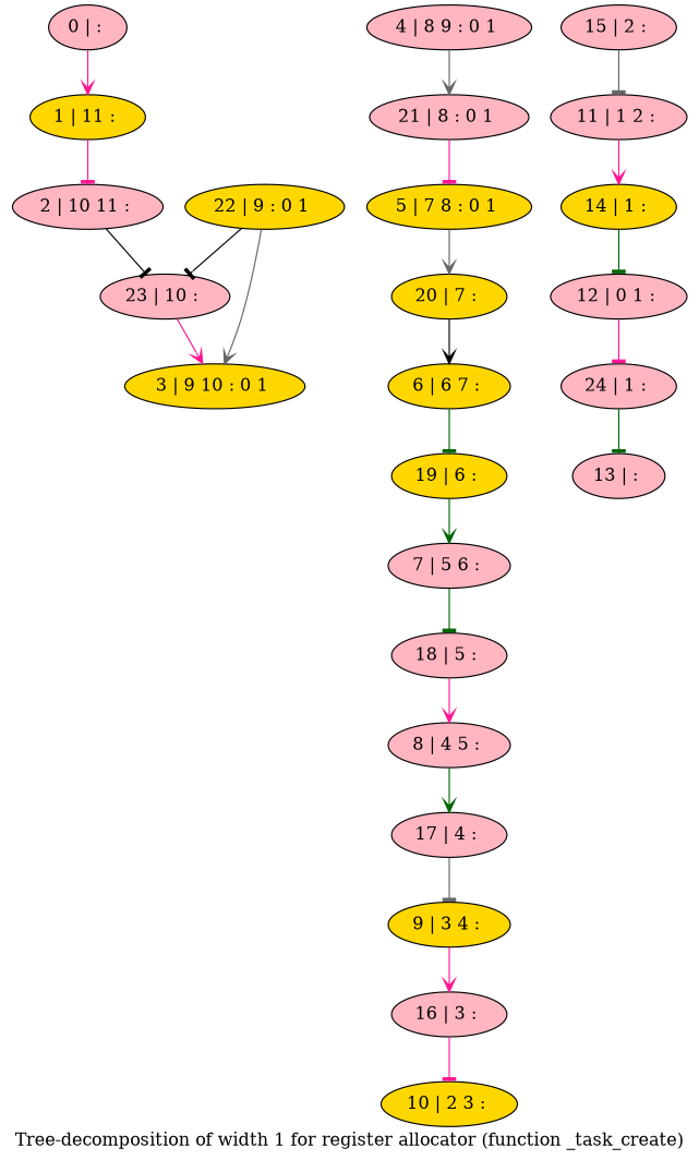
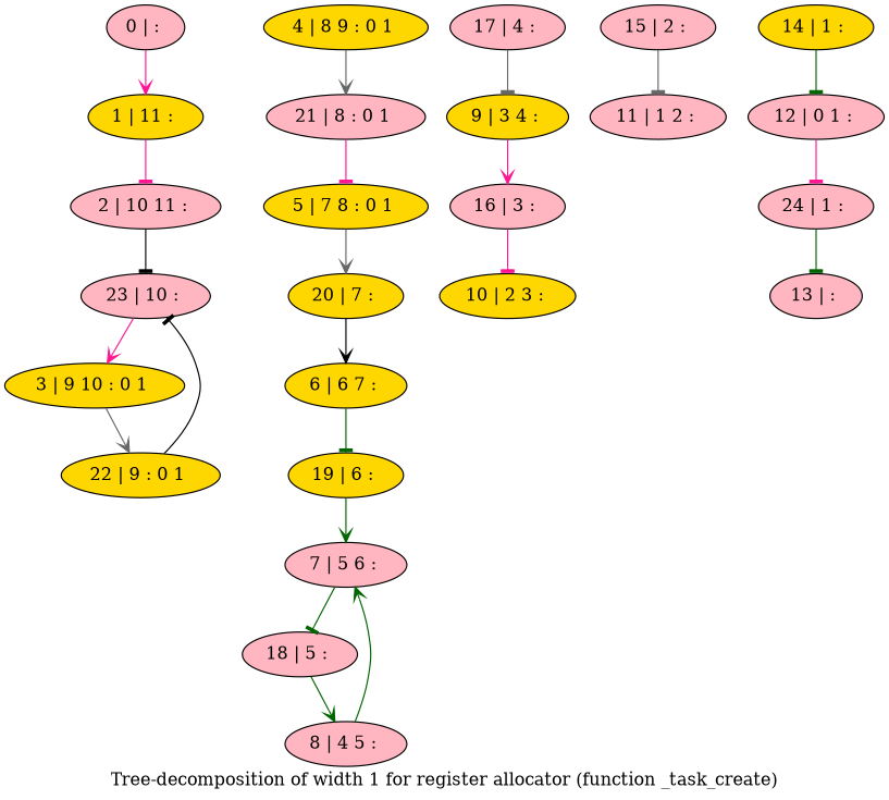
  digraph {
    label="Tree-decomposition of width 1 for register allocator (function _task_create)"
    node [fillcolor=lightpink style=filled]
    edge [arrowhead=tee color=deeppink]
    n1 [label="0 | : "]
    n2 [fillcolor=gold label="1 | 11 : "]
    n3 [label="2 | 10 11 : "]
    n4 [label="23 | 10 : "]
    n5 [fillcolor=gold label="3 | 9 10 : 0 1 "]
    n6 [fillcolor=gold label="22 | 9 : 0 1 "]
-   n7 [label="4 | 8 9 : 0 1 "]
+   n7 [fillcolor=gold label="4 | 8 9 : 0 1 "]
    n8 [label="21 | 8 : 0 1 "]
    n9 [fillcolor=gold label="5 | 7 8 : 0 1 "]
    n10 [fillcolor=gold label="20 | 7 : "]
    n11 [fillcolor=gold label="6 | 6 7 : "]
    n12 [fillcolor=gold label="19 | 6 : "]
    n13 [label="7 | 5 6 : "]
    n14 [label="18 | 5 : "]
    n15 [label="8 | 4 5 : "]
    n16 [label="17 | 4 : "]
    n17 [fillcolor=gold label="9 | 3 4 : "]
    n18 [label="16 | 3 : "]
    n19 [fillcolor=gold label="10 | 2 3 : "]
    n20 [label="15 | 2 : "]
    n21 [label="11 | 1 2 : "]
    n22 [fillcolor=gold label="14 | 1 : "]
    n23 [label="12 | 0 1 : "]
    n24 [label="24 | 1 : "]
    n25 [label="13 | : "]
    n1 -> n2 [arrowhead=vee]
    n2 -> n3
    n3 -> n4 [color=black]
    n4 -> n5 [arrowhead=vee]
-   n6 -> n5 [arrowhead=vee color=gray40]
+   n5 -> n6 [arrowhead=vee color=gray40]
    n6 -> n4 [color=black]
    n7 -> n8 [arrowhead=vee color=gray40]
    n8 -> n9
    n9 -> n10 [arrowhead=vee color=gray40]
    n10 -> n11 [arrowhead=vee color=black]
    n11 -> n12 [color=darkgreen]
    n12 -> n13 [arrowhead=vee color=darkgreen]
    n13 -> n14 [color=darkgreen]
-   n14 -> n15 [arrowhead=vee]
-   n15 -> n16 [arrowhead=vee color=darkgreen]
+   n14 -> n15 [arrowhead=vee color=darkgreen]
+   n15 -> n13 [arrowhead=vee color=darkgreen]
    n16 -> n17 [color=gray40]
    n17 -> n18 [arrowhead=vee]
    n18 -> n19
    n20 -> n21 [color=gray40]
-   n21 -> n22 [arrowhead=vee]
    n22 -> n23 [color=darkgreen]
    n23 -> n24
    n24 -> n25 [color=darkgreen]
  }
